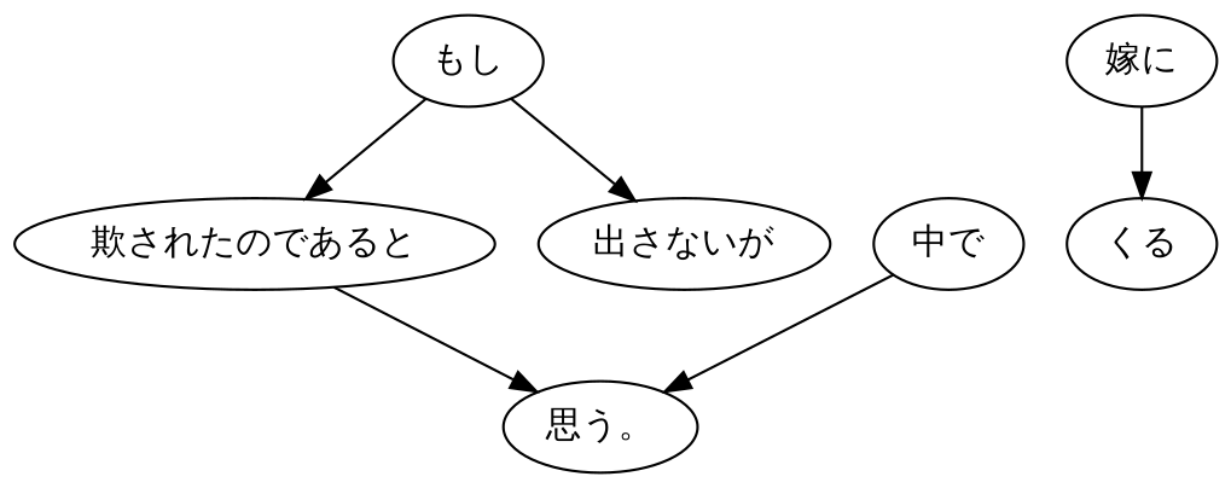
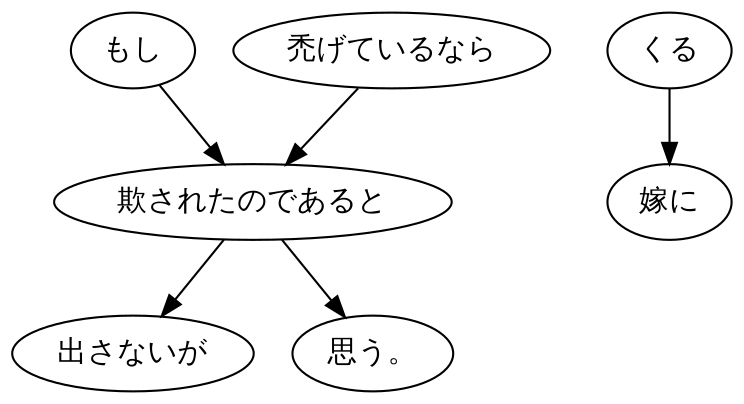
  digraph {
    fontname="Roboto Mono"
    node [fontname="Roboto Mono"]
    edge [fontname="Roboto Mono"]
    n1 [label="もし"]
    n2 [label="欺されたのであると"]
+   n3 [label="禿げているなら"]
    n4 [label="嫁に"]
    n5 [label="くる"]
    n6 [label="出さないが"]
    n7 [label="思う。"]
-   n8 [label="中で"]
    n1 -> n2
-   n1 -> n6
+   n2 -> n6
    n2 -> n7
-   n4 -> n5
-   n8 -> n7
+   n3 -> n2
+   n5 -> n4
  }
